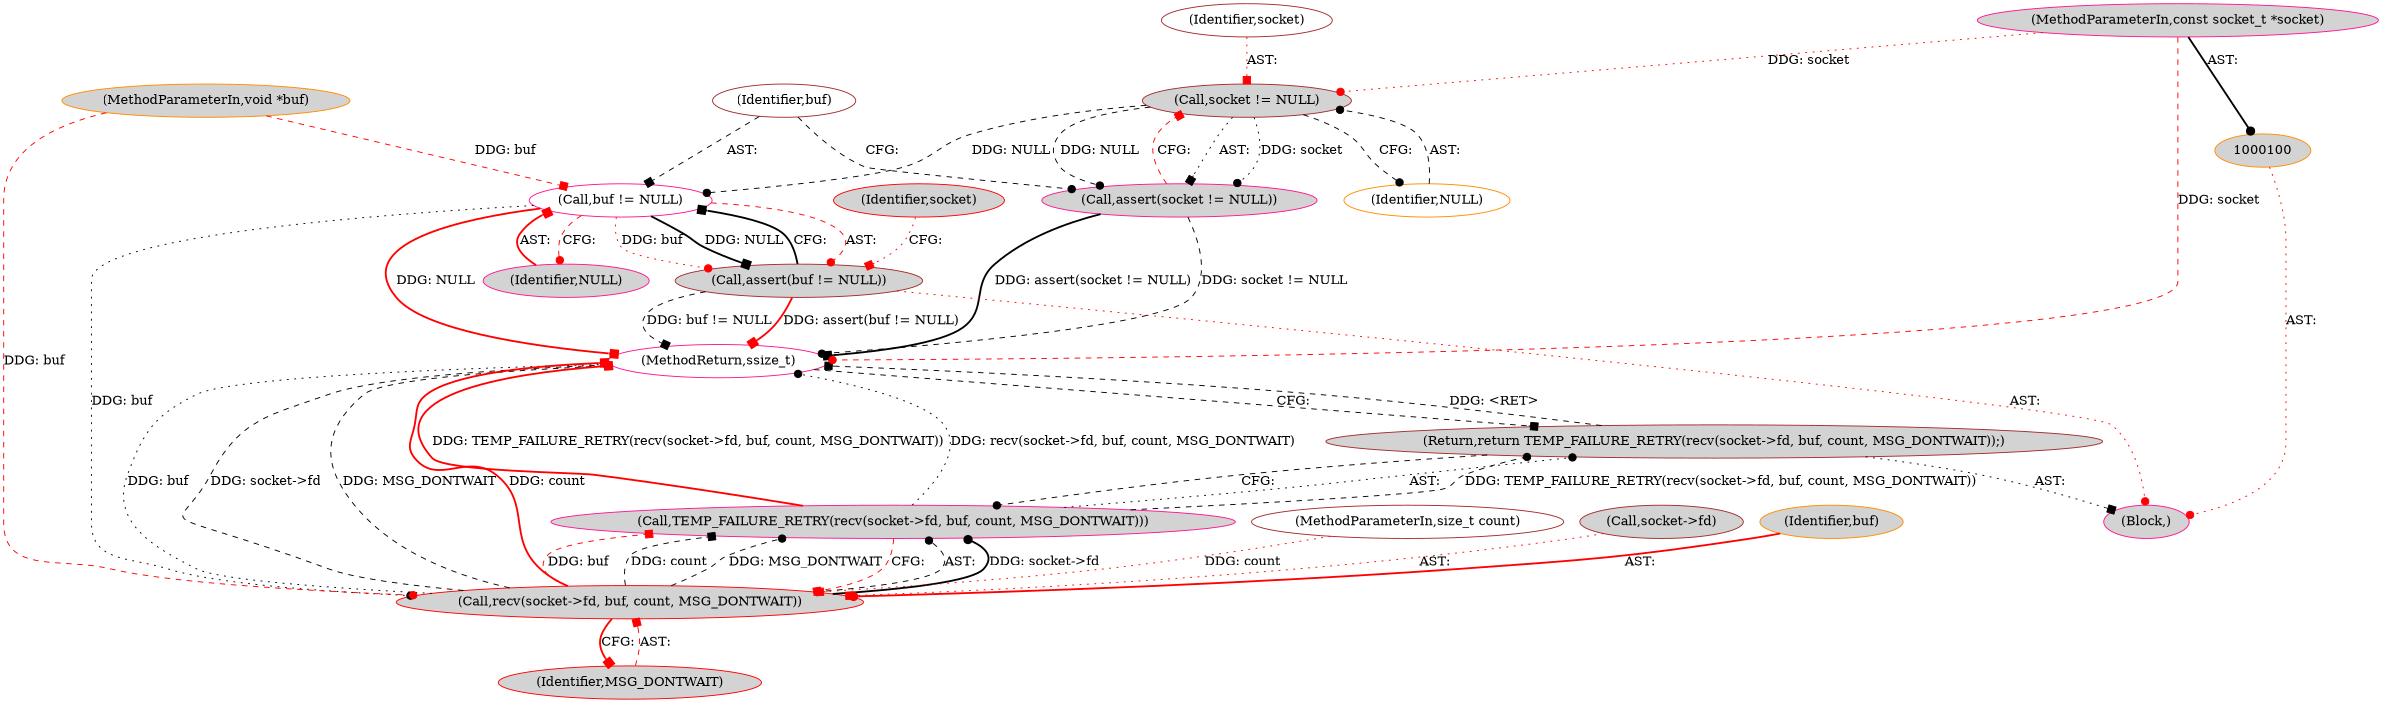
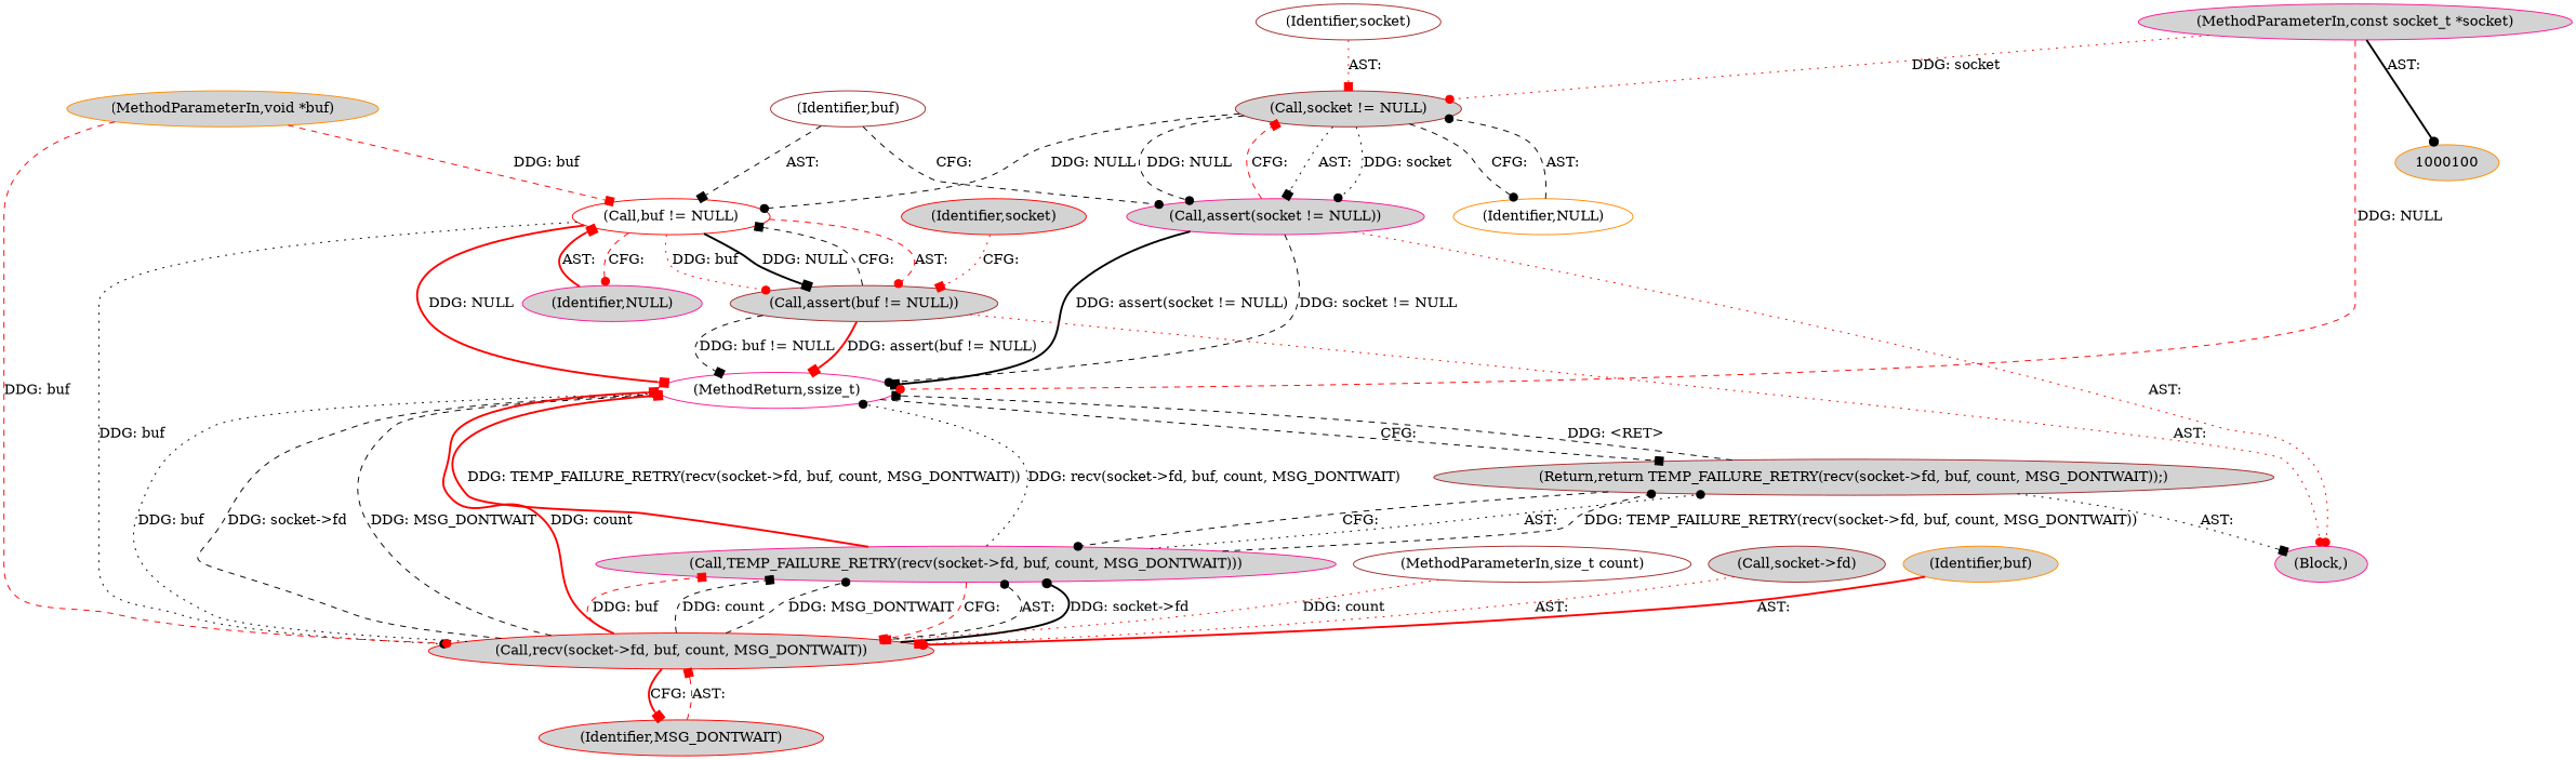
  digraph {
    node [color=brown fillcolor=lightgrey style=filled]
    edge [arrowhead=dot color=black style=dashed]
    n1 [label="(Call,socket != NULL)"]
    n2 [color=deeppink label="(Call,assert(socket != NULL))"]
-   n3 [color=deeppink fillcolor=white label="(Call,buf != NULL)"]
+   n3 [color=red fillcolor=white label="(Call,buf != NULL)"]
    n4 [color=darkorange fillcolor=white label="(Identifier,NULL)"]
    n5 [color=deeppink fillcolor=white label="(MethodReturn,ssize_t)"]
    n6 [color=deeppink label="(Block,)"]
    n7 [label="(Call,assert(buf != NULL))"]
    n8 [color=red label="(Call,recv(socket->fd, buf, count, MSG_DONTWAIT))"]
    n9 [color=deeppink label="(Identifier,NULL)"]
    n10 [label="(Return,return TEMP_FAILURE_RETRY(recv(socket->fd, buf, count, MSG_DONTWAIT));)"]
    n11 [color=deeppink label="(MethodParameterIn,const socket_t *socket)"]
    1000100 [color=darkorange]
    n13 [color=deeppink label="(Call,TEMP_FAILURE_RETRY(recv(socket->fd, buf, count, MSG_DONTWAIT)))"]
    n14 [color=red label="(Identifier,MSG_DONTWAIT)"]
    n15 [fillcolor=white label="(MethodParameterIn,size_t count)"]
    n16 [label="(Call,socket->fd)"]
    n17 [fillcolor=white label="(Identifier,buf)"]
    n18 [color=darkorange label="(Identifier,buf)"]
    n19 [color=red label="(Identifier,socket)"]
    n20 [color=darkorange label="(MethodParameterIn,void *buf)"]
    n21 [fillcolor=white label="(Identifier,socket)"]
    n1 -> n2 [arrowhead=box label="AST: " style=dotted]
    n1 -> n2 [label="DDG: socket" style=dotted]
    n1 -> n2 [label="DDG: NULL"]
    n1 -> n3 [label="DDG: NULL"]
    n1 -> n4 [label="CFG: "]
    n2 -> n1 [arrowhead=box color=red label="CFG: "]
    n2 -> n5 [arrowhead=box label="DDG: assert(socket != NULL)" style=bold]
    n2 -> n5 [label="DDG: socket != NULL"]
-   1000100 -> n6 [color=red label="AST: " style=dotted]
+   n2 -> n6 [color=red label="AST: " style=dotted]
    n3 -> n5 [arrowhead=box color=red label="DDG: NULL" style=bold]
    n3 -> n7 [color=red label="AST: "]
    n3 -> n7 [color=red label="DDG: buf" style=dotted]
    n3 -> n7 [arrowhead=box label="DDG: NULL" style=bold]
    n3 -> n8 [label="DDG: buf" style=dotted]
    n3 -> n9 [color=red label="CFG: "]
    n4 -> n1 [label="AST: "]
    n5 -> n10 [arrowhead=box label="CFG: "]
-   n7 -> n3 [arrowhead=box label="CFG: " style=bold]
+   n7 -> n3 [arrowhead=box label="CFG: "]
    n7 -> n5 [arrowhead=box label="DDG: buf != NULL"]
    n7 -> n5 [arrowhead=box color=red label="DDG: assert(buf != NULL)" style=bold]
    n7 -> n6 [color=red label="AST: " style=dotted]
    n8 -> n5 [label="DDG: buf" style=dotted]
    n8 -> n5 [label="DDG: socket->fd"]
    n8 -> n5 [label="DDG: MSG_DONTWAIT"]
    n8 -> n5 [arrowhead=box color=red label="DDG: count" style=bold]
    n8 -> n13 [label="AST: "]
    n8 -> n13 [label="DDG: socket->fd" style=bold]
    n8 -> n13 [arrowhead=box color=red label="DDG: buf"]
    n8 -> n13 [arrowhead=box label="DDG: count"]
    n8 -> n13 [label="DDG: MSG_DONTWAIT"]
    n8 -> n14 [arrowhead=box color=red label="CFG: " style=bold]
    n9 -> n3 [arrowhead=box color=red label="AST: " style=bold]
    n10 -> n5 [arrowhead=box label="DDG: <RET>"]
    n10 -> n6 [arrowhead=box label="AST: " style=dotted]
    n10 -> n13 [label="CFG: "]
    n11 -> n1 [color=red label="DDG: socket" style=dotted]
-   n11 -> n5 [color=red label="DDG: socket"]
+   n11 -> n5 [color=red label="DDG: NULL"]
    n11 -> 1000100 [label="AST: " style=bold]
    n13 -> n5 [arrowhead=box color=red label="DDG: TEMP_FAILURE_RETRY(recv(socket->fd, buf, count, MSG_DONTWAIT))" style=bold]
    n13 -> n5 [label="DDG: recv(socket->fd, buf, count, MSG_DONTWAIT)" style=dotted]
    n13 -> n8 [arrowhead=box color=red label="CFG: "]
    n13 -> n10 [label="AST: " style=dotted]
    n13 -> n10 [label="DDG: TEMP_FAILURE_RETRY(recv(socket->fd, buf, count, MSG_DONTWAIT))"]
    n14 -> n8 [arrowhead=box color=red label="AST: "]
    n15 -> n8 [arrowhead=box color=red label="DDG: count" style=dotted]
    n16 -> n8 [arrowhead=box color=red label="AST: " style=dotted]
    n17 -> n2 [label="CFG: "]
    n17 -> n3 [arrowhead=box label="AST: "]
    n18 -> n8 [color=red label="AST: " style=bold]
    n19 -> n7 [arrowhead=box color=red label="CFG: " style=dotted]
    n20 -> n3 [arrowhead=box color=red label="DDG: buf"]
    n20 -> n8 [color=red label="DDG: buf"]
    n21 -> n1 [arrowhead=box color=red label="AST: " style=dotted]
  }
